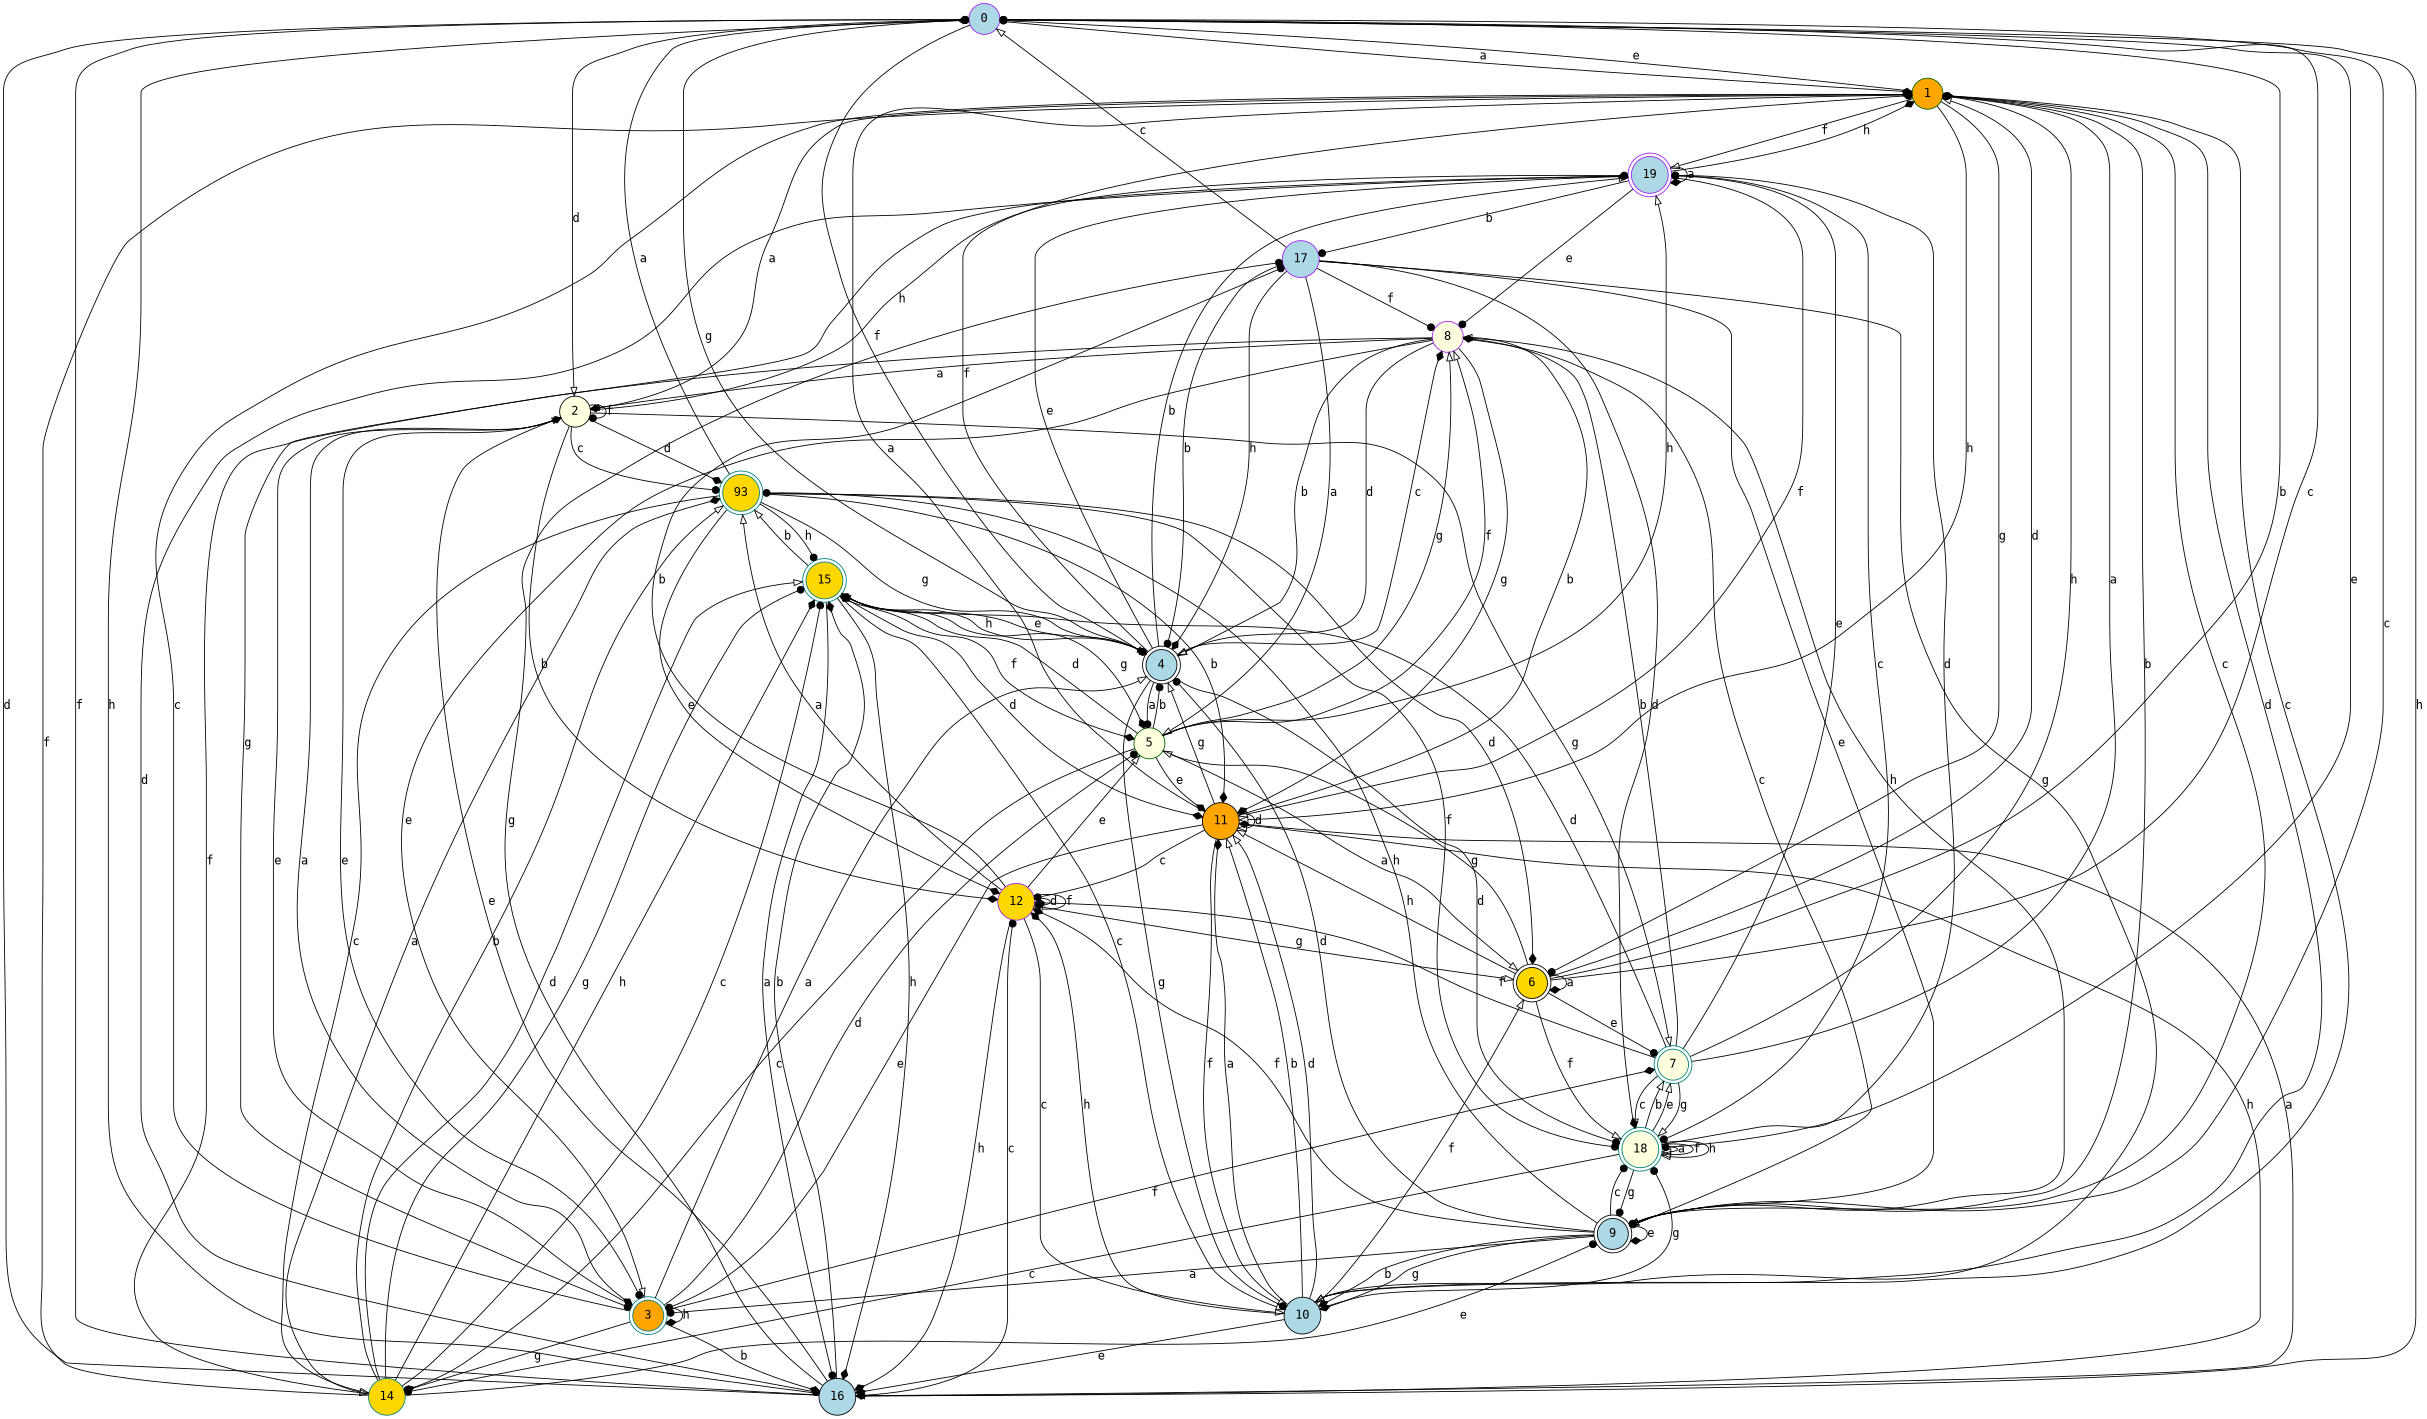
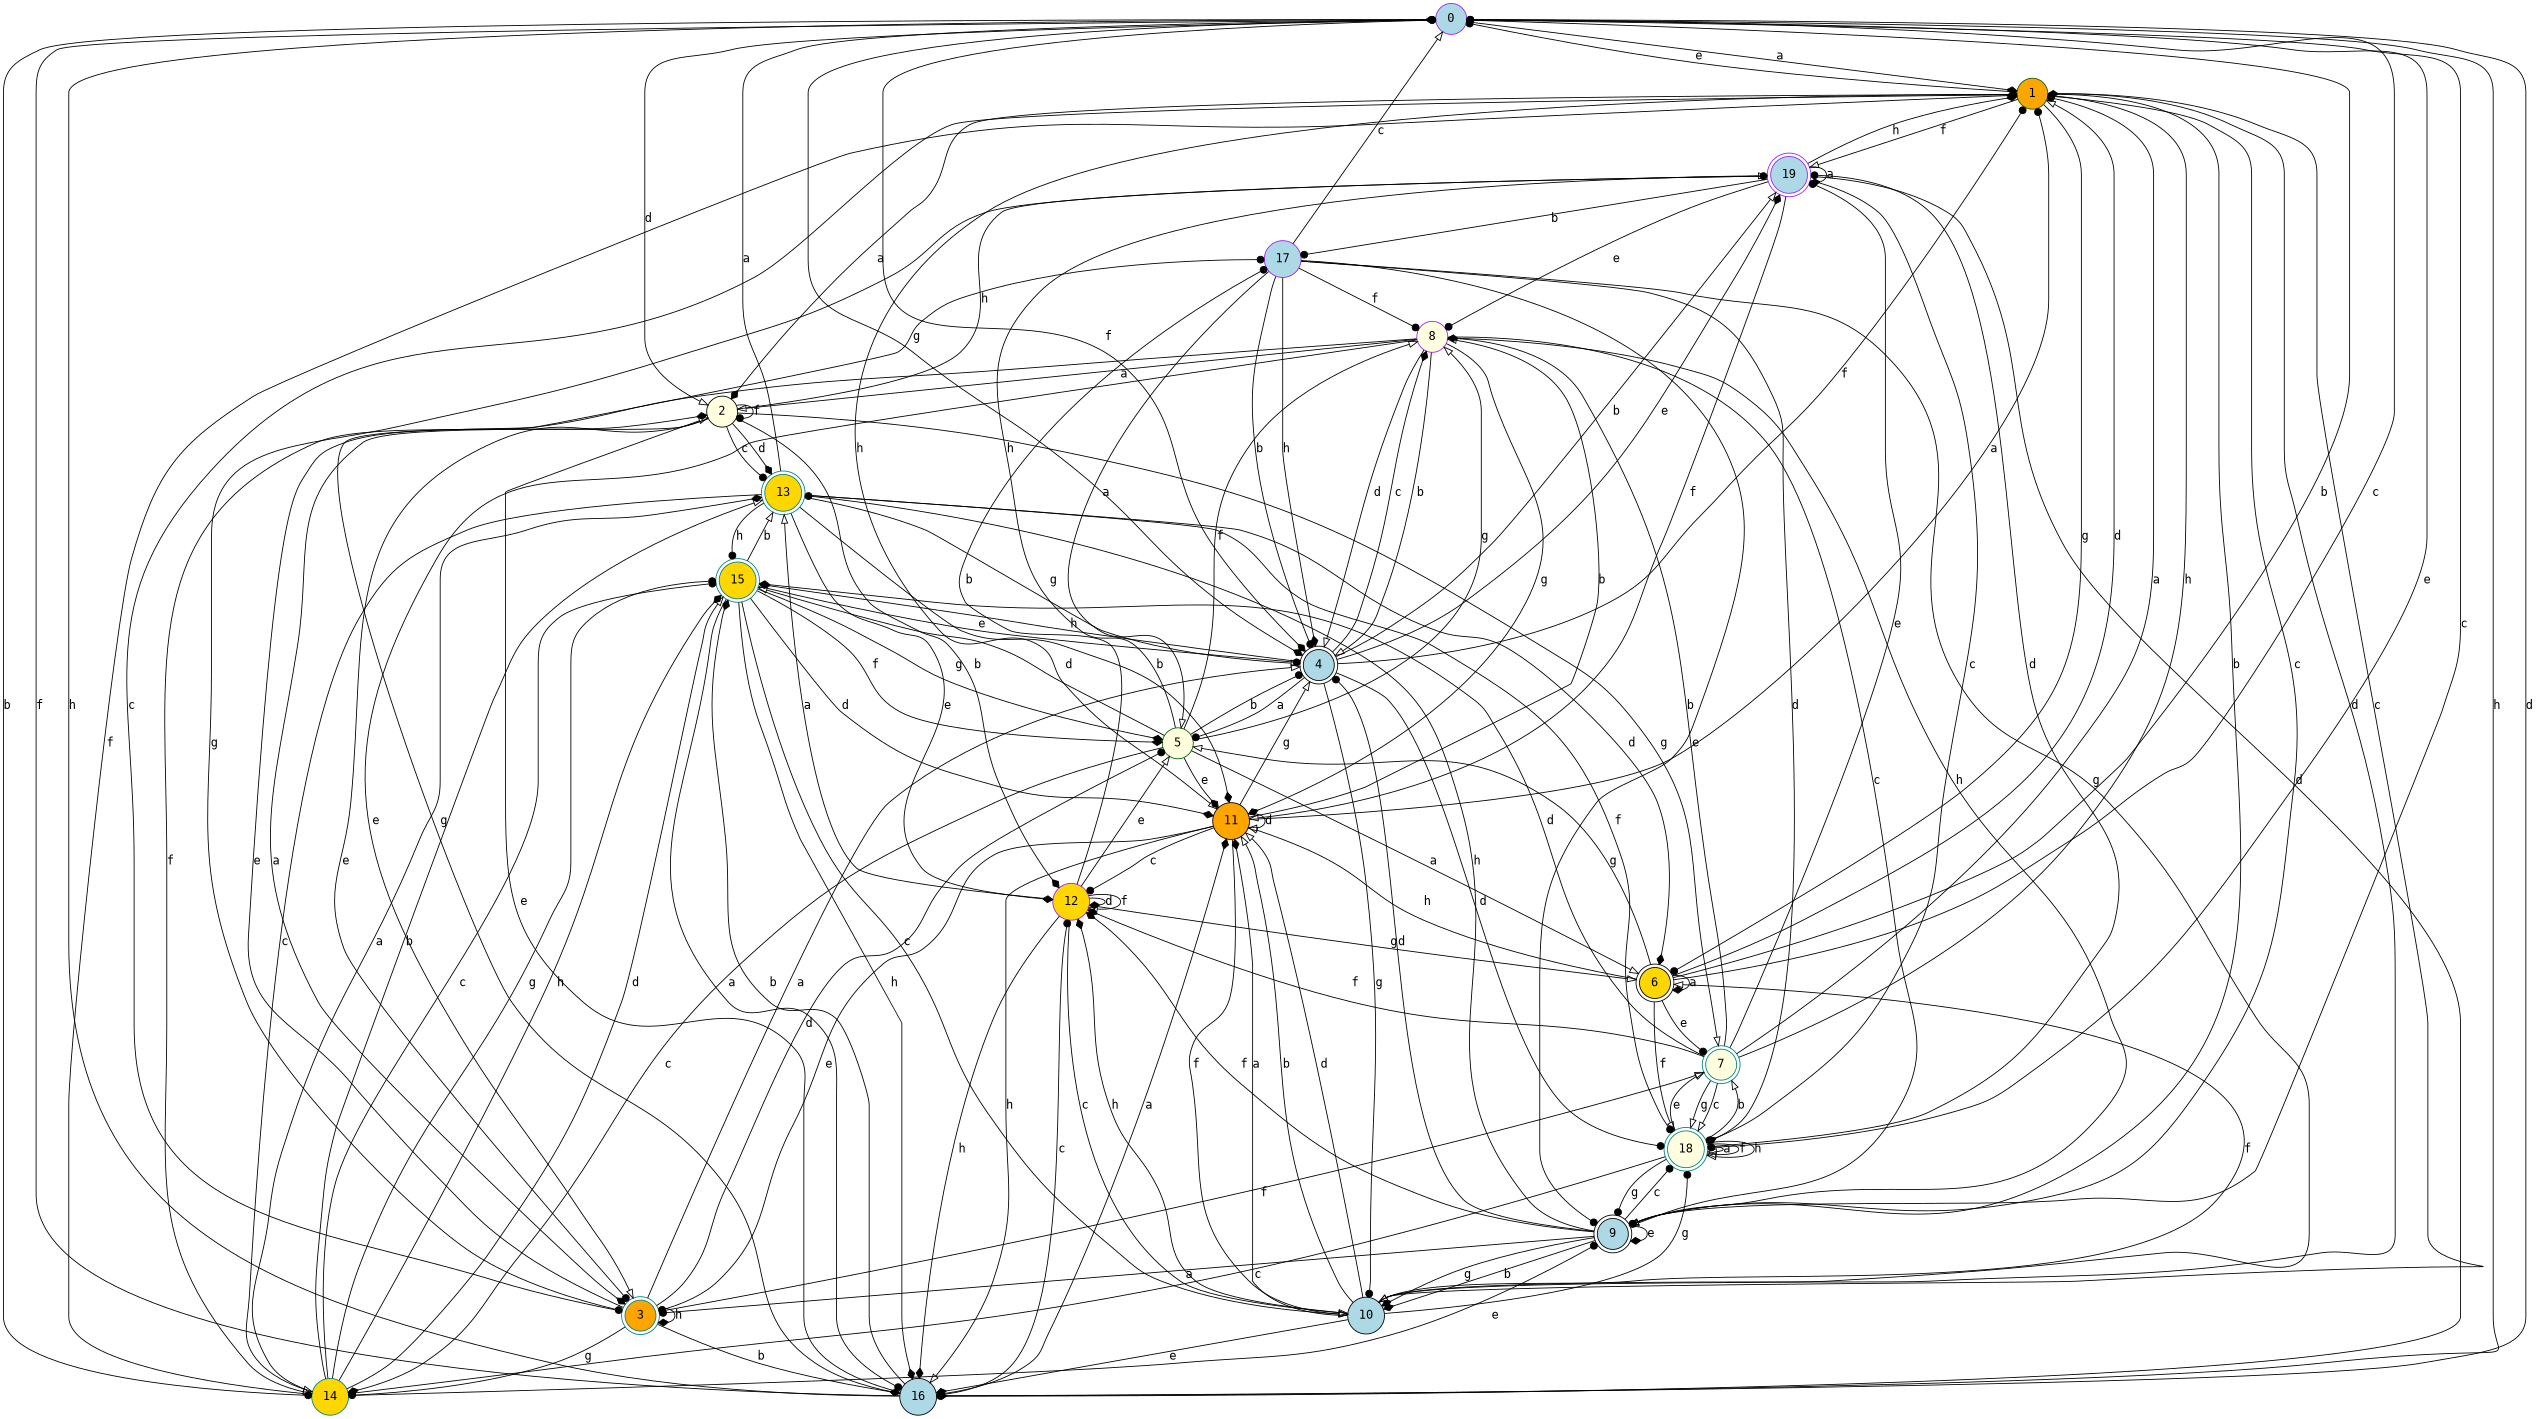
  digraph {
    fontname="DejaVu Sans Mono"
    rankdir=TB
    node [color=black fillcolor=lightblue fontname="DejaVu Sans Mono" shape=circle style=filled]
    edge [arrowhead=onormal fontname="DejaVu Sans Mono"]
    n1 [color=purple label=0]
    n2 [color=darkgreen fillcolor=orange label=1]
    n3 [fillcolor=lightyellow label=2]
    n4 [label=4 shape=doublecircle style="rounded,filled"]
    n5 [label=9 shape=doublecircle style="rounded,filled"]
    n6 [color=teal fillcolor=gold label=14]
    n7 [label=16]
    n8 [color=teal fillcolor=lightyellow label=18 shape=doublecircle style="rounded,filled"]
    n9 [fillcolor=gold label=6 shape=doublecircle style="rounded,filled"]
    n10 [label=10]
    n11 [fillcolor=orange label=11]
    n12 [color=purple label=19 shape=doublecircle style="rounded,filled"]
    n13 [color=teal fillcolor=orange label=3 shape=doublecircle style="rounded,filled"]
    n14 [color=teal fillcolor=lightyellow label=7 shape=doublecircle style="rounded,filled"]
    n15 [color=purple fillcolor=gold label=12]
-   n16 [color=teal fillcolor=gold label=93 shape=doublecircle style="rounded,filled"]
+   n16 [color=teal fillcolor=gold label=13 shape=doublecircle style="rounded,filled"]
    n17 [color=darkgreen fillcolor=lightyellow label=5]
    n18 [color=purple fillcolor=lightyellow label=8]
    n19 [color=teal fillcolor=gold label=15 shape=doublecircle style="rounded,filled"]
    n20 [color=purple label=17]
    n1 -> n2 [arrowhead=diamond label=a]
    n1 -> n3 [label=d]
    n1 -> n4 [arrowhead=diamond label=f]
    n1 -> n4 [arrowhead=diamond label=g]
    n1 -> n5 [arrowhead=dot label=c]
+   n1 -> n6 [arrowhead=dot label=b]
    n1 -> n7 [arrowhead=diamond label=h]
    n1 -> n8 [arrowhead=dot label=e]
    n2 -> n1 [arrowhead=dot label=e]
    n2 -> n3 [arrowhead=diamond label=a]
    n2 -> n5 [arrowhead=dot label=b]
    n2 -> n5 [label=c]
    n2 -> n9 [arrowhead=dot label=g]
    n2 -> n10 [label=d]
    n2 -> n11 [label=h]
    n2 -> n12 [label=f]
    n3 -> n3 [arrowhead=dot label=f]
    n3 -> n12 [arrowhead=dot label=h]
    n3 -> n13 [arrowhead=diamond label=a]
    n3 -> n13 [arrowhead=dot label=e]
    n3 -> n14 [label=g]
    n3 -> n15 [arrowhead=diamond label=b]
    n3 -> n16 [arrowhead=dot label=c]
    n3 -> n16 [arrowhead=diamond label=d]
    n4 -> n2 [arrowhead=dot label=f]
    n4 -> n8 [arrowhead=dot label=d]
    n4 -> n10 [arrowhead=dot label=g]
    n4 -> n12 [label=b]
    n4 -> n12 [arrowhead=diamond label=e]
    n4 -> n17 [arrowhead=dot label=a]
    n4 -> n18 [arrowhead=diamond label=c]
    n4 -> n19 [arrowhead=diamond label=h]
    n5 -> n4 [arrowhead=dot label=d]
    n5 -> n5 [arrowhead=diamond label=e]
    n5 -> n8 [arrowhead=dot label=c]
    n5 -> n10 [arrowhead=diamond label=b]
    n5 -> n10 [arrowhead=diamond label=g]
    n5 -> n13 [arrowhead=dot label=a]
    n5 -> n15 [arrowhead=diamond label=f]
    n5 -> n16 [arrowhead=dot label=h]
    n6 -> n2 [arrowhead=diamond label=f]
    n6 -> n5 [arrowhead=dot label=e]
    n6 -> n16 [arrowhead=diamond label=a]
    n6 -> n16 [label=b]
    n6 -> n19 [arrowhead=dot label=c]
    n6 -> n19 [label=d]
    n6 -> n19 [arrowhead=dot label=g]
    n6 -> n19 [arrowhead=diamond label=h]
    n7 -> n1 [arrowhead=dot label=d]
    n7 -> n1 [arrowhead=dot label=f]
    n7 -> n1 [arrowhead=diamond label=h]
    n7 -> n3 [label=e]
    n7 -> n11 [arrowhead=diamond label=a]
    n7 -> n15 [arrowhead=dot label=c]
    n7 -> n19 [arrowhead=diamond label=b]
    n7 -> n20 [arrowhead=dot label=g]
    n8 -> n5 [arrowhead=dot label=g]
    n8 -> n6 [arrowhead=dot label=c]
    n8 -> n8 [label=a]
    n8 -> n8 [label=f]
    n8 -> n8 [label=h]
    n8 -> n12 [arrowhead=dot label=d]
    n8 -> n14 [label=b]
    n8 -> n14 [label=e]
    n9 -> n1 [arrowhead=dot label=b]
    n9 -> n1 [arrowhead=dot label=c]
    n9 -> n2 [label=d]
    n9 -> n8 [label=f]
    n9 -> n9 [arrowhead=diamond label=a]
    n9 -> n11 [label=h]
    n9 -> n14 [arrowhead=dot label=e]
    n9 -> n17 [label=g]
    n10 -> n2 [arrowhead=diamond label=c]
    n10 -> n7 [arrowhead=diamond label=e]
    n10 -> n8 [arrowhead=dot label=g]
    n10 -> n9 [label=f]
    n10 -> n11 [arrowhead=diamond label=a]
    n10 -> n11 [label=b]
    n10 -> n11 [label=d]
    n10 -> n15 [arrowhead=diamond label=h]
    n11 -> n2 [arrowhead=dot label=a]
    n11 -> n4 [label=g]
    n11 -> n7 [label=h]
    n11 -> n10 [label=f]
    n11 -> n11 [label=d]
    n11 -> n13 [arrowhead=dot label=e]
    n11 -> n15 [arrowhead=dot label=c]
    n11 -> n18 [label=b]
    n12 -> n2 [arrowhead=diamond label=h]
    n12 -> n7 [arrowhead=dot label=d]
    n12 -> n8 [arrowhead=dot label=c]
    n12 -> n11 [label=f]
    n12 -> n12 [arrowhead=diamond label=a]
    n12 -> n13 [arrowhead=dot label=g]
    n12 -> n18 [arrowhead=dot label=e]
    n12 -> n20 [arrowhead=dot label=b]
    n13 -> n2 [arrowhead=dot label=c]
    n13 -> n3 [arrowhead=diamond label=e]
    n13 -> n4 [label=a]
    n13 -> n6 [arrowhead=dot label=g]
    n13 -> n7 [arrowhead=diamond label=b]
    n13 -> n13 [arrowhead=diamond label=h]
-   n13 -> n14 [arrowhead=diamond label=f]
+   n13 -> n14 [label=f]
    n13 -> n17 [arrowhead=dot label=d]
    n14 -> n2 [arrowhead=dot label=a]
    n14 -> n2 [arrowhead=dot label=h]
    n14 -> n8 [label=c]
    n14 -> n8 [label=g]
    n14 -> n12 [arrowhead=dot label=e]
    n14 -> n15 [arrowhead=diamond label=f]
    n14 -> n18 [arrowhead=diamond label=b]
    n14 -> n19 [arrowhead=diamond label=d]
    n15 -> n7 [arrowhead=diamond label=h]
    n15 -> n9 [label=g]
    n15 -> n10 [label=c]
    n15 -> n15 [arrowhead=diamond label=d]
    n15 -> n15 [label=f]
    n15 -> n16 [label=a]
    n15 -> n17 [label=e]
    n15 -> n20 [arrowhead=dot label=b]
    n16 -> n1 [arrowhead=dot label=a]
    n16 -> n4 [label=g]
    n16 -> n6 [label=c]
    n16 -> n8 [arrowhead=dot label=f]
    n16 -> n9 [arrowhead=diamond label=d]
    n16 -> n11 [arrowhead=diamond label=b]
    n16 -> n15 [arrowhead=diamond label=e]
    n16 -> n19 [arrowhead=dot label=h]
    n17 -> n4 [arrowhead=dot label=b]
    n17 -> n6 [arrowhead=diamond label=c]
    n17 -> n9 [label=a]
    n17 -> n11 [arrowhead=diamond label=e]
    n17 -> n12 [label=h]
    n17 -> n18 [label=f]
    n17 -> n18 [label=g]
    n17 -> n19 [label=d]
    n18 -> n3 [label=a]
    n18 -> n4 [label=b]
    n18 -> n4 [label=d]
    n18 -> n5 [label=c]
    n18 -> n5 [label=h]
    n18 -> n6 [label=f]
    n18 -> n11 [arrowhead=diamond label=g]
    n18 -> n13 [label=e]
    n19 -> n4 [arrowhead=dot label=e]
    n19 -> n7 [arrowhead=dot label=a]
    n19 -> n7 [arrowhead=diamond label=h]
    n19 -> n10 [label=c]
    n19 -> n11 [arrowhead=diamond label=d]
    n19 -> n16 [label=b]
    n19 -> n17 [arrowhead=diamond label=f]
    n19 -> n17 [arrowhead=diamond label=g]
    n20 -> n1 [label=c]
    n20 -> n4 [arrowhead=dot label=b]
    n20 -> n4 [arrowhead=diamond label=h]
    n20 -> n5 [arrowhead=dot label=e]
    n20 -> n8 [arrowhead=diamond label=d]
    n20 -> n10 [label=g]
    n20 -> n17 [label=a]
    n20 -> n18 [arrowhead=dot label=f]
  }
